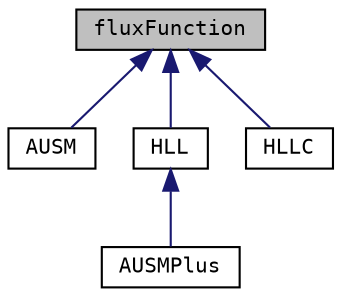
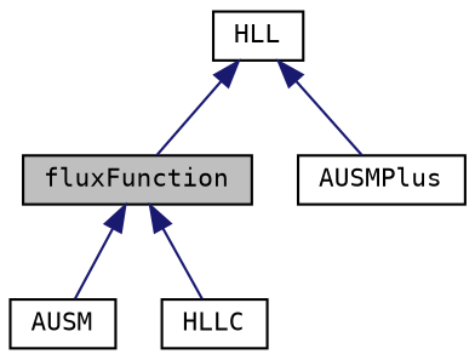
  digraph {
    fontname="DejaVu Sans Mono"
    node [color=black fontname="DejaVu Sans Mono" fontsize=10 shape=record]
    edge [color=midnightblue dir=back fontname="DejaVu Sans Mono" fontsize=10 labelfontname=Helvetica labelfontsize=10 style=solid]
    n1 [fillcolor=grey75 fontcolor=black height=0.2 label=fluxFunction style=filled width=0.4]
    n2 [height=0.2 label=AUSM width=0.4]
    n3 [height=0.2 label=HLL width=0.4]
    n4 [height=0.2 label=HLLC width=0.4]
    n5 [height=0.2 label=AUSMPlus width=0.4]
    n1 -> n2
-   n1 -> n3
+   n3 -> n1
    n1 -> n4
    n3 -> n5
  }
